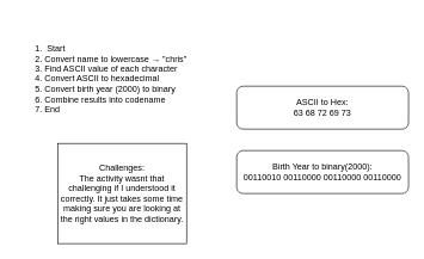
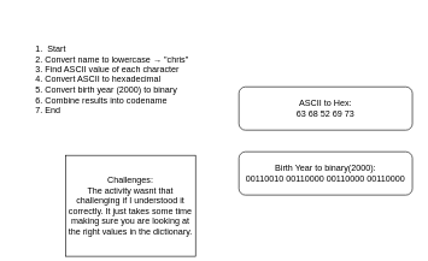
  <mxCell id="0" />
  <mxCell id="1" parent="0" />
  <mxCell id="2" value="&lt;ol&gt;&lt;li&gt;&amp;nbsp;Start&lt;/li&gt;&lt;li&gt;&lt;span style=&quot;background-color: transparent; color: light-dark(rgb(0, 0, 0), rgb(255, 255, 255));&quot;&gt;Convert name to lowercase → &quot;chris&quot;&lt;/span&gt;&lt;/li&gt;&lt;li&gt;Find ASCII value of each character&lt;/li&gt;&lt;li&gt;Convert ASCII to hexadecimal&lt;/li&gt;&lt;li&gt;Convert birth year (2000) to binary&lt;/li&gt;&lt;li&gt;Combine results into codename&lt;/li&gt;&lt;li&gt;End&lt;/li&gt;&lt;/ol&gt;" style="text;strokeColor=none;fillColor=none;html=1;whiteSpace=wrap;verticalAlign=middle;overflow=hidden;" vertex="1" parent="1"><mxGeometry x="20" y="20" width="260" height="180" as="geometry" /></mxCell>
- <mxCell id="3" value="ASCII to Hex:&lt;div&gt;63 68 72 69 73&lt;/div&gt;" style="rounded=1;whiteSpace=wrap;html=1;" vertex="1" parent="1"><mxGeometry x="330" y="120" width="240" height="60" as="geometry" /></mxCell>
+ <mxCell id="3" value="ASCII to Hex:&lt;div&gt;63 68 52 69 73&lt;/div&gt;" style="rounded=1;whiteSpace=wrap;html=1;" vertex="1" parent="1"><mxGeometry x="330" y="120" width="240" height="60" as="geometry" /></mxCell>
  <mxCell id="4" value="Birth Year to binary(2000):&lt;div&gt;00110010 00110000 00110000 00110000&lt;/div&gt;" style="rounded=1;whiteSpace=wrap;html=1;" vertex="1" parent="1"><mxGeometry x="330" y="210" width="240" height="60" as="geometry" /></mxCell>
- <mxCell id="5" value="Challenges:&lt;div&gt;The activity wasnt that challenging if I understood it correctly. It just takes some time making sure you are looking at the right values in the dictionary.&lt;/div&gt;" style="rounded=0;whiteSpace=wrap;html=1;" vertex="1" parent="1"><mxGeometry x="80" y="200" width="180" height="140" as="geometry" /></mxCell>
+ <mxCell id="5" value="Challenges:&lt;div&gt;The activity wasnt that challenging if I understood it correctly. It just takes some time making sure you are looking at the right values in the dictionary.&lt;/div&gt;" style="rounded=0;whiteSpace=wrap;html=1;" vertex="1" parent="1"><mxGeometry x="90" y="215" width="180" height="140" as="geometry" /></mxCell>
